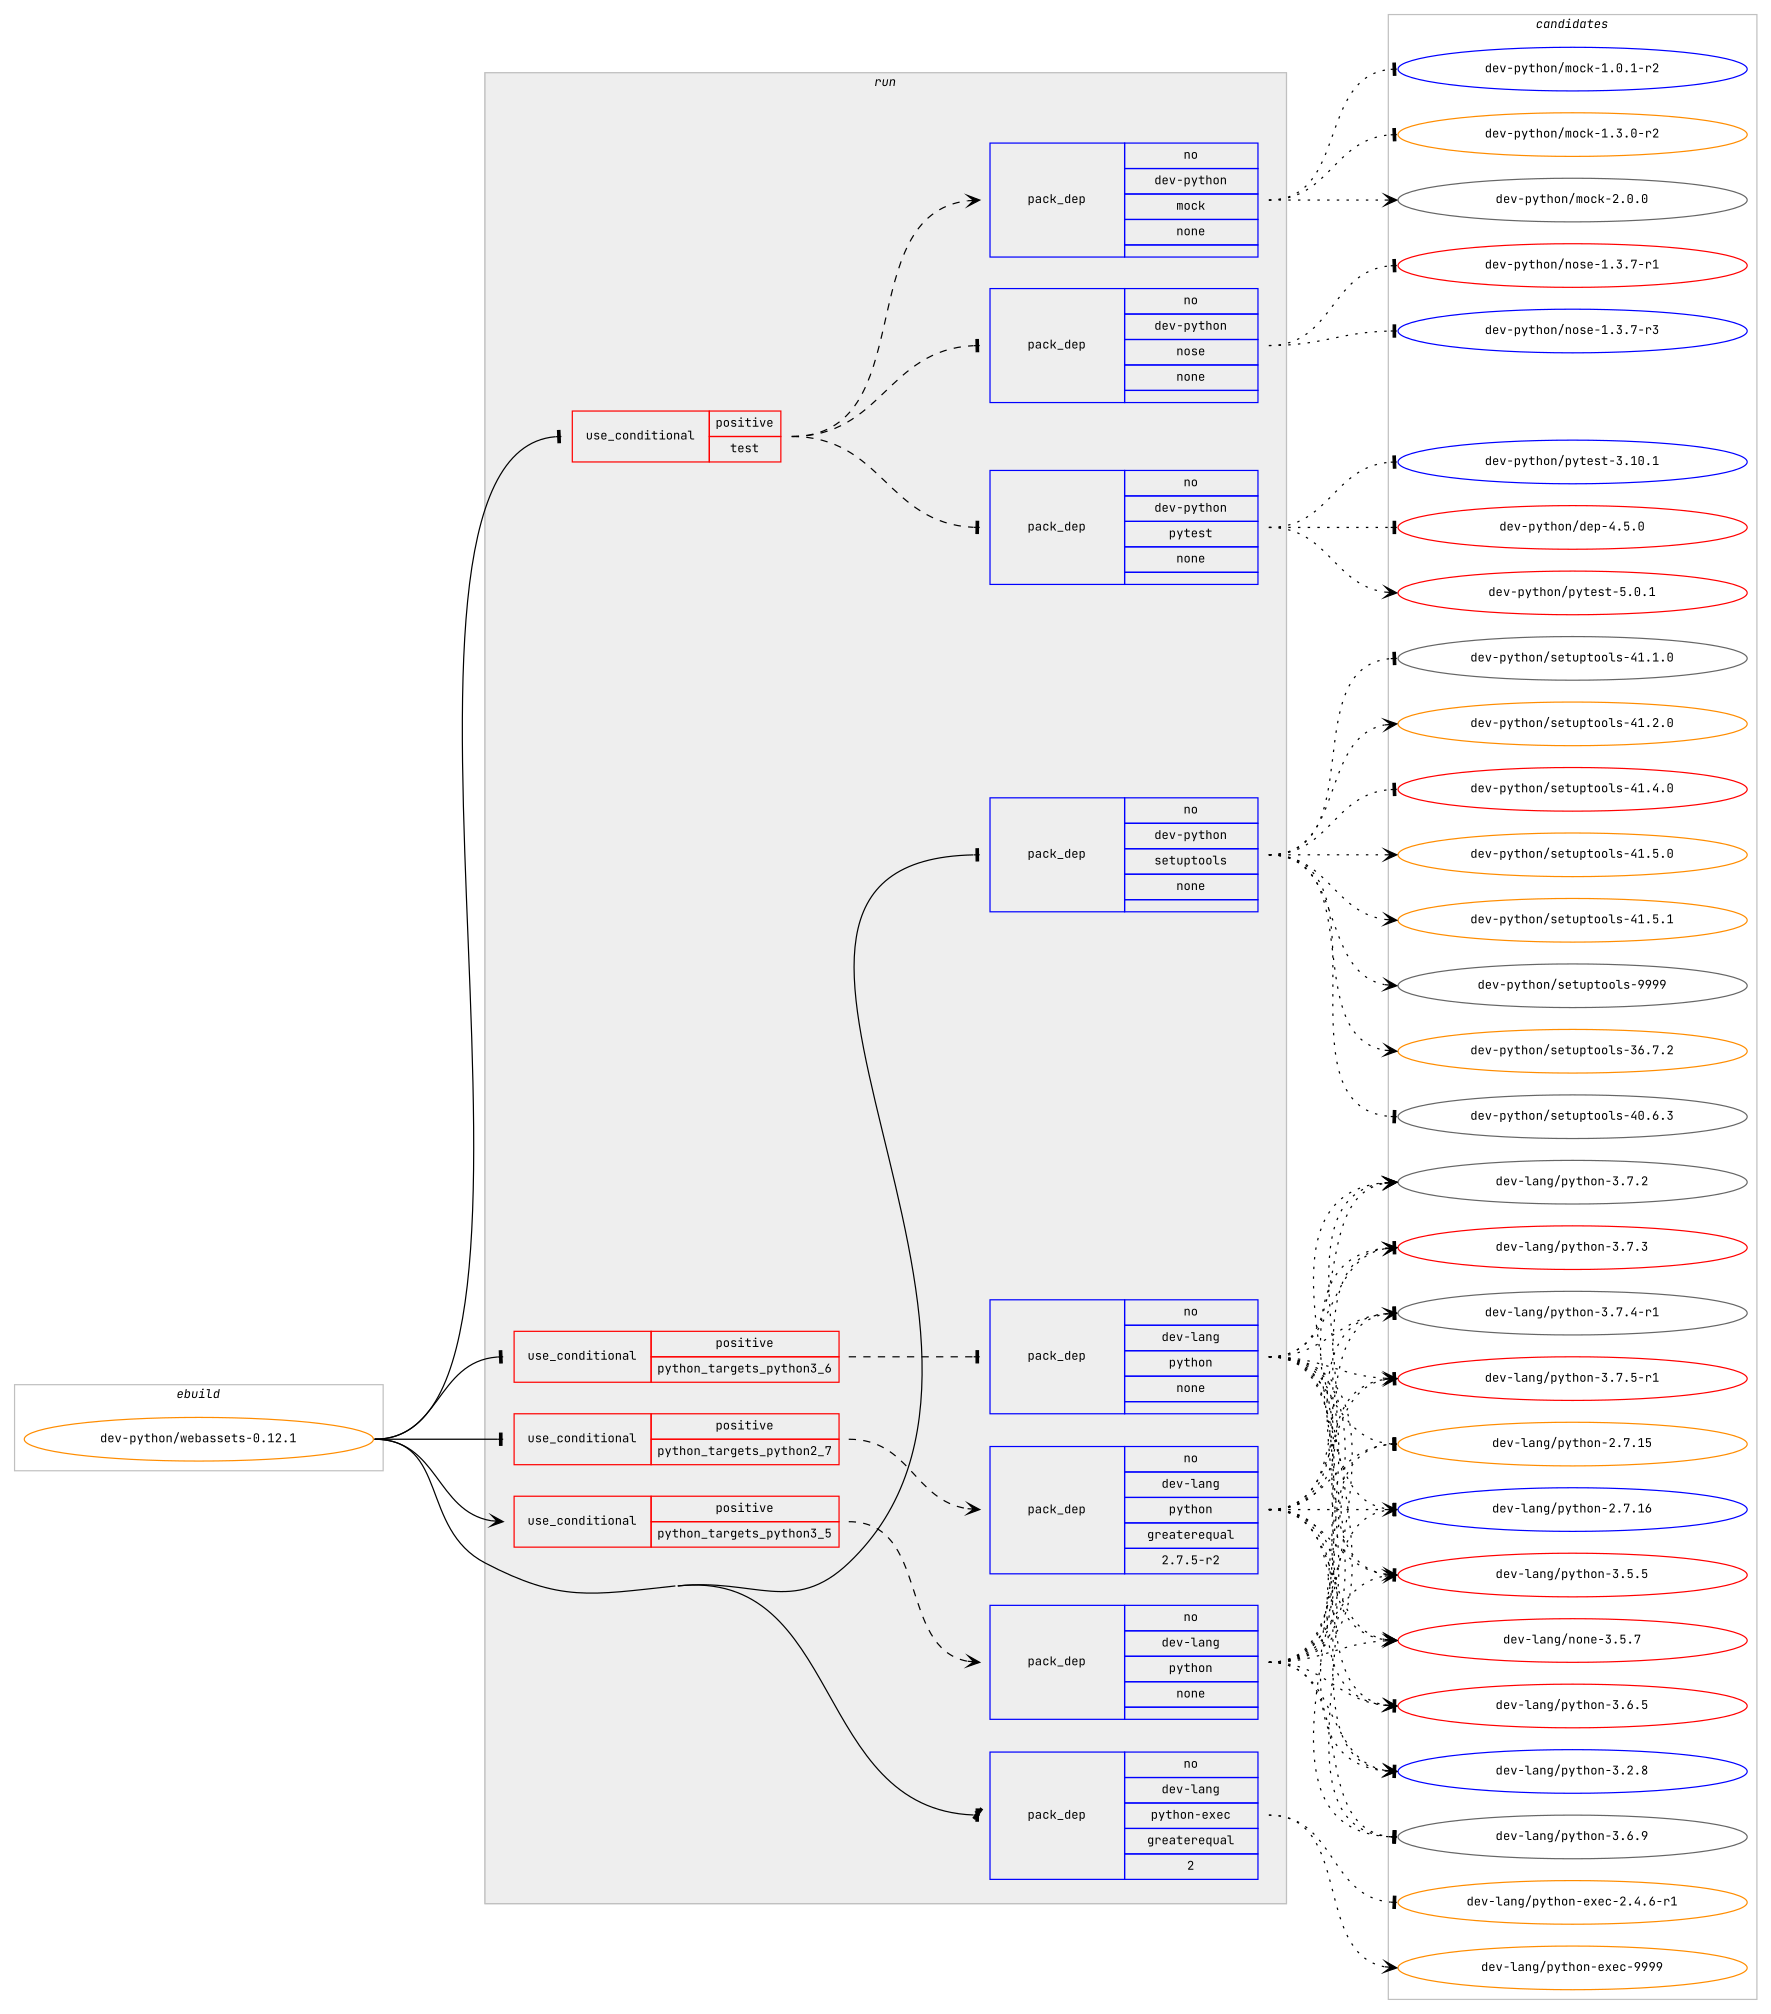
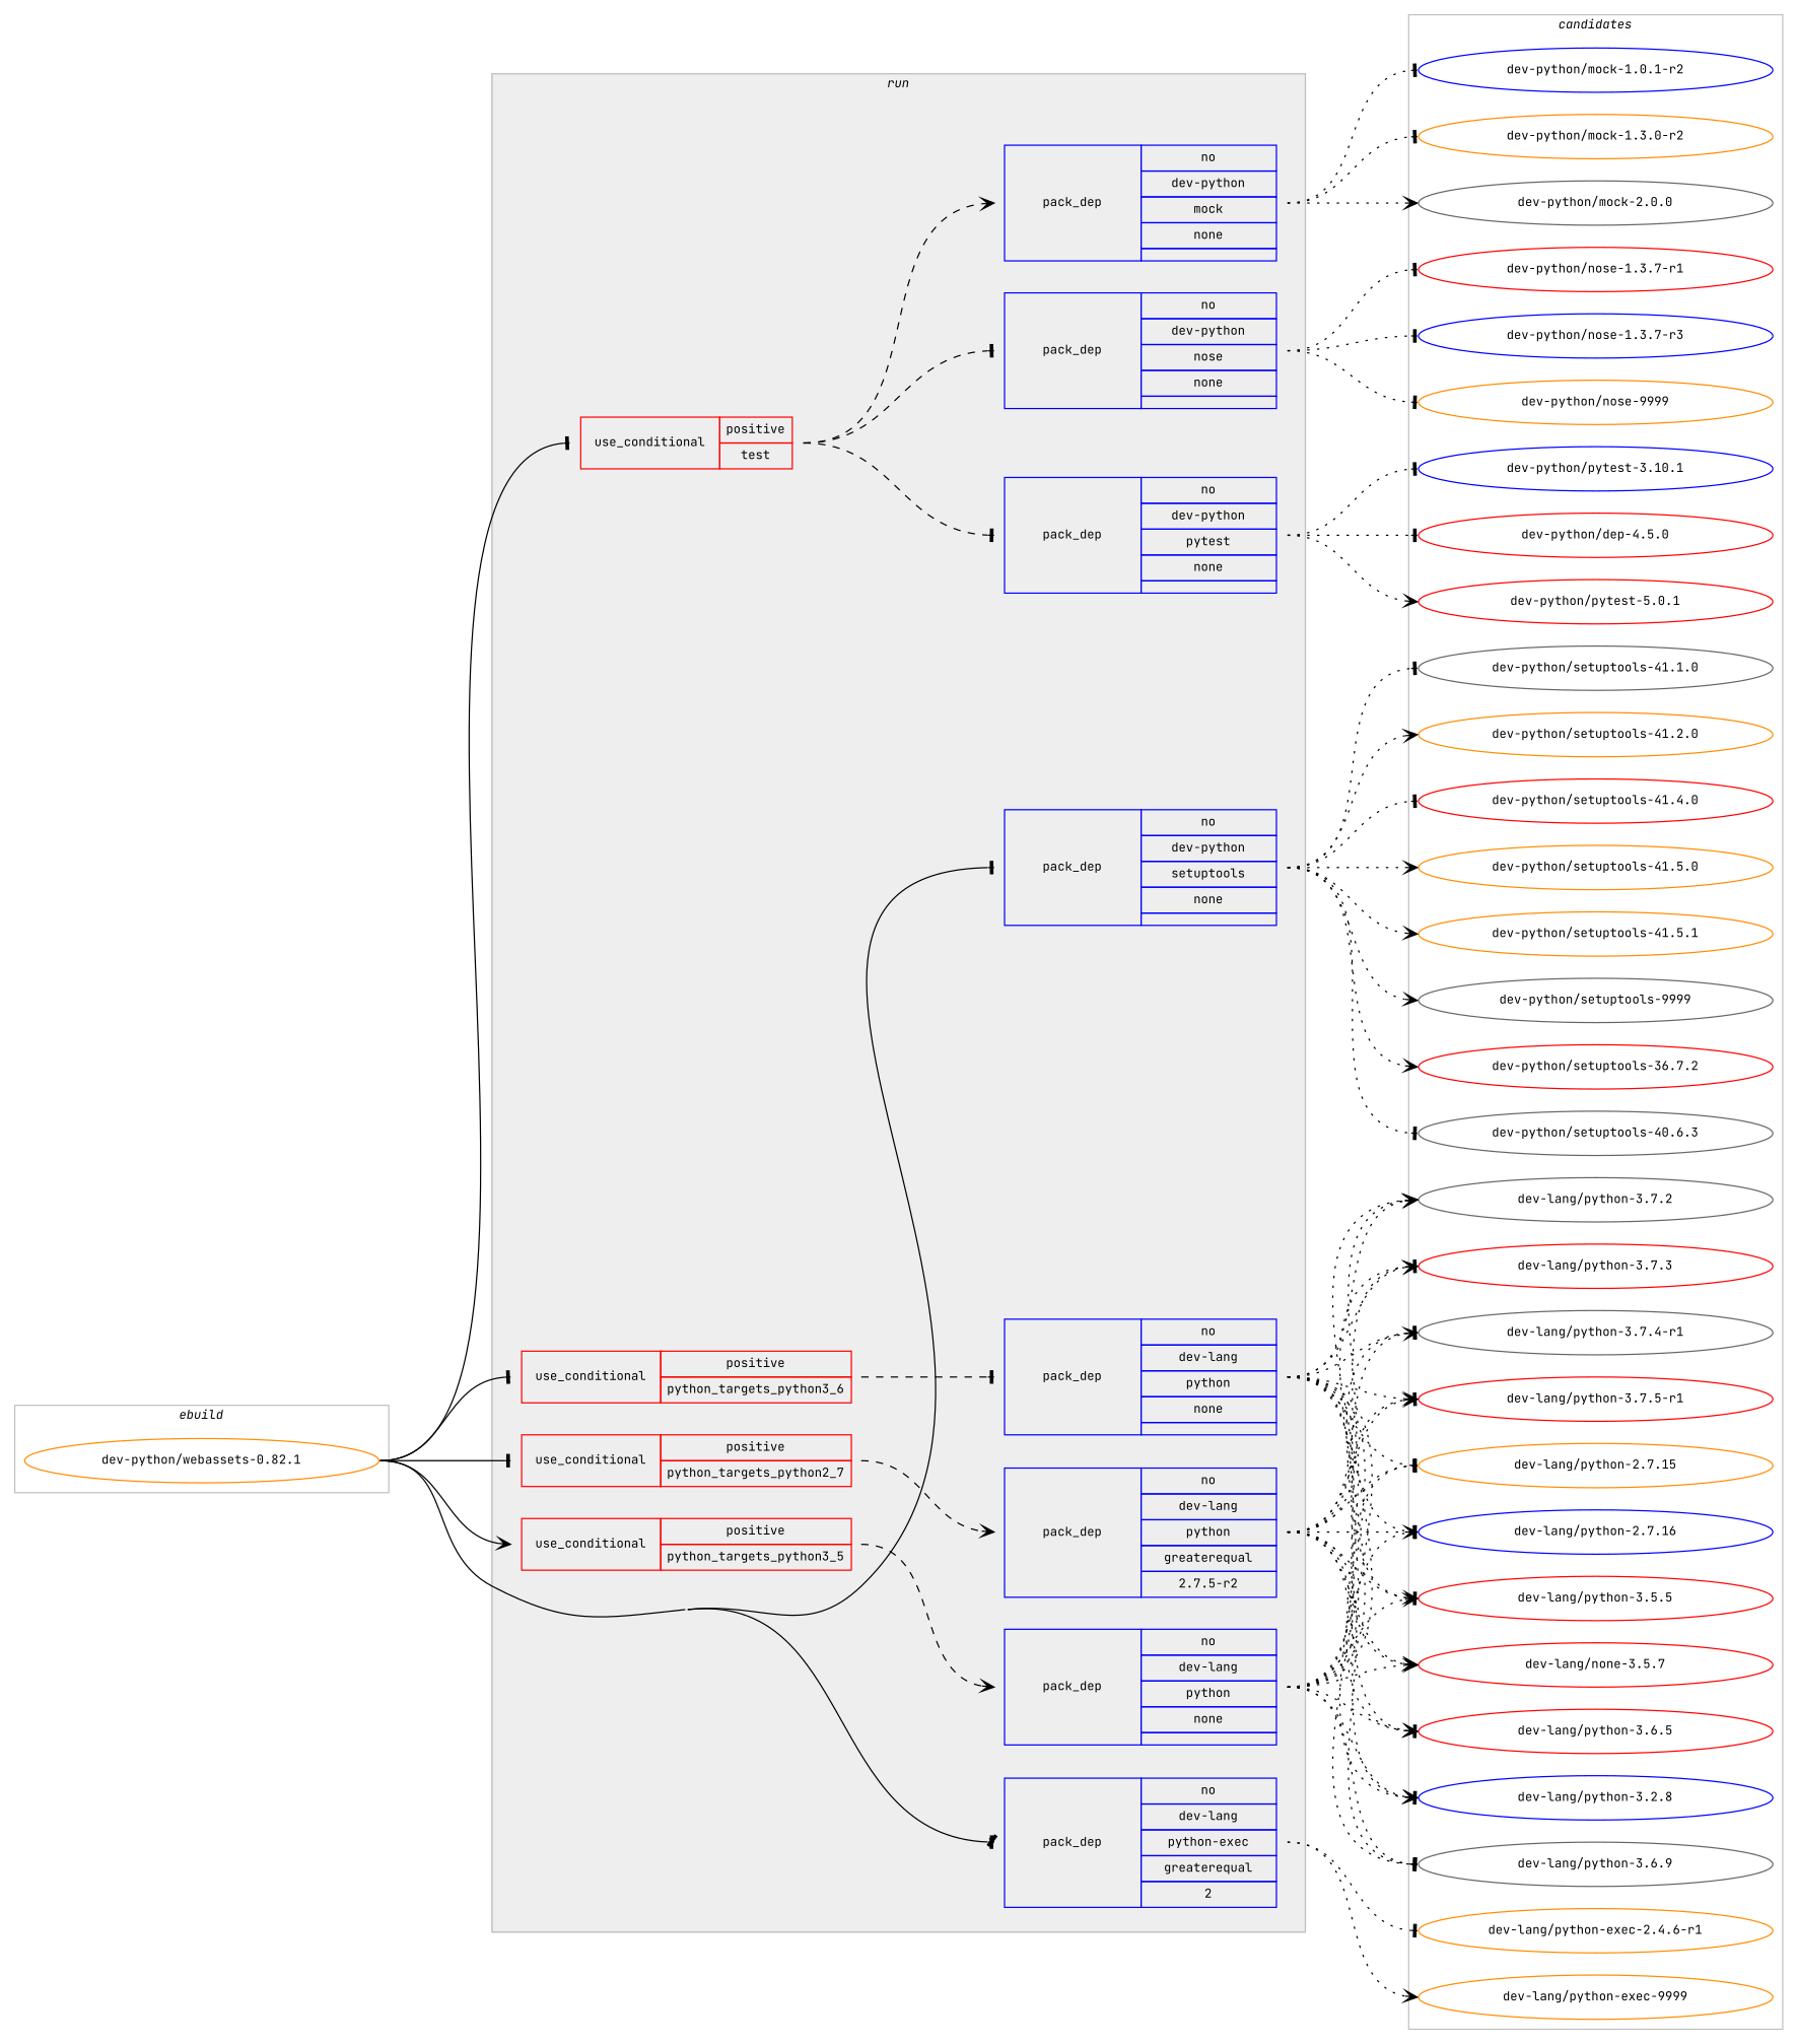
  digraph {
    compound=true
    concentrate=true
    fontname="JetBrains Mono"
    fontsize=10
    newrank=true
    rankdir=LR
    ranksep=1.5
    node [color=red fontname="JetBrains Mono" fontsize=10]
    edge [arrowhead=tee fontname="JetBrains Mono" headport=w style=dotted tailport=e weight=100]
-   n1 [color=darkorange label="dev-python/webassets-0.12.1" width=4]
+   n1 [color=darkorange label="dev-python/webassets-0.82.1" width=4]
    n2 [color=blue label=<<TABLE BORDER="0" CELLBORDER="1" CELLSPACING="0" CELLPADDING="4" WIDTH="220"><TR><TD ROWSPAN="6" CELLPADDING="30">pack_dep</TD></TR><TR><TD WIDTH="110">no</TD></TR><TR><TD>dev-python</TD></TR><TR><TD>pytest</TD></TR><TR><TD>none</TD></TR><TR><TD></TD></TR></TABLE>> shape=none]
    n3 [color=blue label=<<TABLE BORDER="0" CELLBORDER="1" CELLSPACING="0" CELLPADDING="4" WIDTH="220"><TR><TD ROWSPAN="6" CELLPADDING="30">pack_dep</TD></TR><TR><TD WIDTH="110">no</TD></TR><TR><TD>dev-python</TD></TR><TR><TD>nose</TD></TR><TR><TD>none</TD></TR><TR><TD></TD></TR></TABLE>> shape=none]
    n4 [color=blue label=<<TABLE BORDER="0" CELLBORDER="1" CELLSPACING="0" CELLPADDING="4" WIDTH="220"><TR><TD ROWSPAN="6" CELLPADDING="30">pack_dep</TD></TR><TR><TD WIDTH="110">no</TD></TR><TR><TD>dev-python</TD></TR><TR><TD>mock</TD></TR><TR><TD>none</TD></TR><TR><TD></TD></TR></TABLE>> shape=none]
    n5 [label=<<TABLE BORDER="0" CELLBORDER="1" CELLSPACING="0" CELLPADDING="4"><TR><TD ROWSPAN="3" CELLPADDING="10">use_conditional</TD></TR><TR><TD>positive</TD></TR><TR><TD>test</TD></TR></TABLE>> shape=none]
    n6 [color=blue label=<<TABLE BORDER="0" CELLBORDER="1" CELLSPACING="0" CELLPADDING="4" WIDTH="220"><TR><TD ROWSPAN="6" CELLPADDING="30">pack_dep</TD></TR><TR><TD WIDTH="110">no</TD></TR><TR><TD>dev-python</TD></TR><TR><TD>setuptools</TD></TR><TR><TD>none</TD></TR><TR><TD></TD></TR></TABLE>> shape=none]
    n7 [color=blue label=<<TABLE BORDER="0" CELLBORDER="1" CELLSPACING="0" CELLPADDING="4" WIDTH="220"><TR><TD ROWSPAN="6" CELLPADDING="30">pack_dep</TD></TR><TR><TD WIDTH="110">no</TD></TR><TR><TD>dev-lang</TD></TR><TR><TD>python</TD></TR><TR><TD>greaterequal</TD></TR><TR><TD>2.7.5-r2</TD></TR></TABLE>> shape=none]
    n8 [label=<<TABLE BORDER="0" CELLBORDER="1" CELLSPACING="0" CELLPADDING="4"><TR><TD ROWSPAN="3" CELLPADDING="10">use_conditional</TD></TR><TR><TD>positive</TD></TR><TR><TD>python_targets_python2_7</TD></TR></TABLE>> shape=none]
    n9 [color=blue label=<<TABLE BORDER="0" CELLBORDER="1" CELLSPACING="0" CELLPADDING="4" WIDTH="220"><TR><TD ROWSPAN="6" CELLPADDING="30">pack_dep</TD></TR><TR><TD WIDTH="110">no</TD></TR><TR><TD>dev-lang</TD></TR><TR><TD>python</TD></TR><TR><TD>none</TD></TR><TR><TD></TD></TR></TABLE>> shape=none]
    n10 [label=<<TABLE BORDER="0" CELLBORDER="1" CELLSPACING="0" CELLPADDING="4"><TR><TD ROWSPAN="3" CELLPADDING="10">use_conditional</TD></TR><TR><TD>positive</TD></TR><TR><TD>python_targets_python3_5</TD></TR></TABLE>> shape=none]
    n11 [color=blue label=<<TABLE BORDER="0" CELLBORDER="1" CELLSPACING="0" CELLPADDING="4" WIDTH="220"><TR><TD ROWSPAN="6" CELLPADDING="30">pack_dep</TD></TR><TR><TD WIDTH="110">no</TD></TR><TR><TD>dev-lang</TD></TR><TR><TD>python</TD></TR><TR><TD>none</TD></TR><TR><TD></TD></TR></TABLE>> shape=none]
    n12 [label=<<TABLE BORDER="0" CELLBORDER="1" CELLSPACING="0" CELLPADDING="4"><TR><TD ROWSPAN="3" CELLPADDING="10">use_conditional</TD></TR><TR><TD>positive</TD></TR><TR><TD>python_targets_python3_6</TD></TR></TABLE>> shape=none]
    n13 [color=blue label=<<TABLE BORDER="0" CELLBORDER="1" CELLSPACING="0" CELLPADDING="4" WIDTH="220"><TR><TD ROWSPAN="6" CELLPADDING="30">pack_dep</TD></TR><TR><TD WIDTH="110">no</TD></TR><TR><TD>dev-lang</TD></TR><TR><TD>python-exec</TD></TR><TR><TD>greaterequal</TD></TR><TR><TD>2</TD></TR></TABLE>> shape=none]
    n14 [color=blue label="dev-python/pytest-3.10.1" width=4]
    n15 [label="dev-python/dep-4.5.0" width=4]
    n16 [label="dev-python/pytest-5.0.1" width=4]
    n17 [label="dev-python/nose-1.3.7-r1" width=4]
    n18 [color=blue label="dev-python/nose-1.3.7-r3" width=4]
+   n19 [color=darkorange label="dev-python/nose-9999" width=4]
    n20 [color=blue label="dev-python/mock-1.0.1-r2" width=4]
    n21 [color=darkorange label="dev-python/mock-1.3.0-r2" width=4]
    n22 [color=gray40 label="dev-python/mock-2.0.0" width=4]
-   n23 [color=darkorange label="dev-python/setuptools-36.7.2" width=4]
+   n23 [label="dev-python/setuptools-36.7.2" width=4]
    n24 [color=gray40 label="dev-python/setuptools-40.6.3" width=4]
    n25 [color=gray40 label="dev-python/setuptools-41.1.0" width=4]
    n26 [color=darkorange label="dev-python/setuptools-41.2.0" width=4]
    n27 [label="dev-python/setuptools-41.4.0" width=4]
    n28 [color=darkorange label="dev-python/setuptools-41.5.0" width=4]
    n29 [color=darkorange label="dev-python/setuptools-41.5.1" width=4]
    n30 [color=gray40 label="dev-python/setuptools-9999" width=4]
    n31 [color=darkorange label="dev-lang/python-2.7.15" width=4]
    n32 [color=blue label="dev-lang/python-2.7.16" width=4]
    n33 [label="dev-lang/python-3.5.5" width=4]
    n34 [label="dev-lang/none-3.5.7" width=4]
    n35 [label="dev-lang/python-3.6.5" width=4]
    n36 [color=blue label="dev-lang/python-3.2.8" width=4]
    n37 [color=gray40 label="dev-lang/python-3.6.9" width=4]
    n38 [color=gray40 label="dev-lang/python-3.7.2" width=4]
    n39 [label="dev-lang/python-3.7.3" width=4]
    n40 [color=gray40 label="dev-lang/python-3.7.4-r1" width=4]
    n41 [label="dev-lang/python-3.7.5-r1" width=4]
    n42 [color=darkorange label="dev-lang/python-exec-2.4.6-r1" width=4]
    n43 [color=darkorange label="dev-lang/python-exec-9999" width=4]
    subgraph cluster_1 {
      color=gray
      label=<<i>ebuild</i>>
      rank=same
      n1
    }
    subgraph cluster_2 {
      color=gray
      label=<<i>dependencies</i>>
      subgraph cluster_3 {
        color=gray
        fillcolor="#eeeeee"
        label=<<i>compile</i>>
        style=filled
        subgraph sub_4 {
          color=gray
          fillcolor="#eeeeee"
          label=<<i>compile</i>>
          style=filled
          n5
          subgraph sub_5 {
            color=gray
            fillcolor="#eeeeee"
            label=<<i>compile</i>>
            style=filled
            n2
          }
          subgraph sub_6 {
            color=gray
            fillcolor="#eeeeee"
            label=<<i>compile</i>>
            style=filled
            n3
          }
          subgraph sub_7 {
            color=gray
            fillcolor="#eeeeee"
            label=<<i>compile</i>>
            style=filled
            n4
          }
        }
        subgraph sub_8 {
          color=gray
          fillcolor="#eeeeee"
          label=<<i>compile</i>>
          style=filled
          n6
        }
      }
      subgraph cluster_9 {
        color=gray
        fillcolor="#eeeeee"
        label=<<i>compile and run</i>>
        style=filled
        subgraph sub_10 {
          color=gray
          fillcolor="#eeeeee"
          label=<<i>compile and run</i>>
          style=filled
          n8
          subgraph sub_11 {
            color=gray
            fillcolor="#eeeeee"
            label=<<i>compile and run</i>>
            style=filled
            n7
          }
        }
        subgraph sub_12 {
          color=gray
          fillcolor="#eeeeee"
          label=<<i>compile and run</i>>
          style=filled
          n10
          subgraph sub_13 {
            color=gray
            fillcolor="#eeeeee"
            label=<<i>compile and run</i>>
            style=filled
            n9
          }
        }
        subgraph sub_14 {
          color=gray
          fillcolor="#eeeeee"
          label=<<i>compile and run</i>>
          style=filled
          n12
          subgraph sub_15 {
            color=gray
            fillcolor="#eeeeee"
            label=<<i>compile and run</i>>
            style=filled
            n11
          }
        }
        subgraph sub_16 {
          color=gray
          fillcolor="#eeeeee"
          label=<<i>compile and run</i>>
          style=filled
          n13
        }
      }
      subgraph cluster_17 {
        color=gray
        fillcolor="#eeeeee"
        label=<<i>run</i>>
        style=filled
      }
    }
    subgraph cluster_18 {
      color=gray
      label=<<i>candidates</i>>
      rank=same
      subgraph sub_19 {
        color=black
        label=<<i>candidates</i>>
        nodesep=1
        rank=same
        n14
        n15
        n16
      }
      subgraph sub_20 {
        color=black
        label=<<i>candidates</i>>
        nodesep=1
        rank=same
        n17
        n18
+       n19
      }
      subgraph sub_21 {
        color=black
        label=<<i>candidates</i>>
        nodesep=1
        rank=same
        n20
        n21
        n22
      }
      subgraph sub_22 {
        color=black
        label=<<i>candidates</i>>
        nodesep=1
        rank=same
        n23
        n24
        n25
        n26
        n27
        n28
        n29
        n30
      }
      subgraph sub_23 {
        color=black
        label=<<i>candidates</i>>
        nodesep=1
        rank=same
        n31
        n32
        n33
        n34
        n35
        n36
        n37
        n38
        n39
        n40
        n41
      }
      subgraph sub_24 {
        color=black
        label=<<i>candidates</i>>
        nodesep=1
        rank=same
        n31
        n32
        n33
        n34
        n35
        n36
        n37
        n38
        n39
        n40
        n41
      }
      subgraph sub_25 {
        color=black
        label=<<i>candidates</i>>
        nodesep=1
        rank=same
        n31
        n32
        n33
        n34
        n35
        n36
        n37
        n38
        n39
        n40
        n41
      }
      subgraph sub_26 {
        color=black
        label=<<i>candidates</i>>
        nodesep=1
        rank=same
        n42
        n43
      }
    }
    n1 -> n5 [style=solid weight=20]
    n1 -> n6 [style=solid weight=20]
    n1 -> n8 [style=solid weight=20]
    n1 -> n10 [arrowhead=vee style=solid weight=20]
    n1 -> n12 [style=solid weight=20]
    n1 -> n13 [style=solid weight=20]
    n2 -> n14
    n2 -> n15
    n2 -> n16 [arrowhead=vee]
    n3 -> n17
    n3 -> n18
+   n3 -> n19
    n4 -> n20
    n4 -> n21
    n4 -> n22 [arrowhead=vee]
    n5 -> n2 [style=dashed weight=20]
    n5 -> n3 [style=dashed weight=20]
    n5 -> n4 [arrowhead=vee style=dashed weight=20]
    n6 -> n23 [arrowhead=vee]
    n6 -> n24
    n6 -> n25
    n6 -> n26 [arrowhead=vee]
    n6 -> n27
    n6 -> n28 [arrowhead=vee]
    n6 -> n29 [arrowhead=vee]
    n6 -> n30 [arrowhead=vee]
    n7 -> n31
    n7 -> n32 [arrowhead=vee]
    n7 -> n33
    n7 -> n34 [arrowhead=vee]
    n7 -> n35 [arrowhead=vee]
    n7 -> n36
    n7 -> n37
    n7 -> n38 [arrowhead=vee]
    n7 -> n39 [arrowhead=vee]
    n7 -> n40 [arrowhead=vee]
    n7 -> n41
    n8 -> n7 [arrowhead=vee style=dashed weight=20]
    n9 -> n31
    n9 -> n32
    n9 -> n33 [arrowhead=vee]
    n9 -> n34 [arrowhead=vee]
    n9 -> n35 [arrowhead=vee]
    n9 -> n36 [arrowhead=vee]
    n9 -> n37
    n9 -> n38 [arrowhead=vee]
    n9 -> n39
    n9 -> n40
    n9 -> n41 [arrowhead=vee]
    n10 -> n9 [arrowhead=vee style=dashed weight=20]
    n11 -> n31
    n11 -> n32
    n11 -> n33 [arrowhead=vee]
    n11 -> n34 [arrowhead=vee]
    n11 -> n35
    n11 -> n36 [arrowhead=vee]
    n11 -> n37
    n11 -> n38 [arrowhead=vee]
    n11 -> n39 [arrowhead=vee]
    n11 -> n40
    n11 -> n41 [arrowhead=vee]
    n12 -> n11 [style=dashed weight=20]
    n13 -> n42
    n13 -> n43 [arrowhead=vee]
  }
